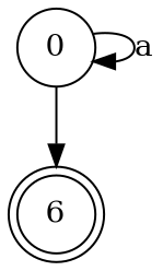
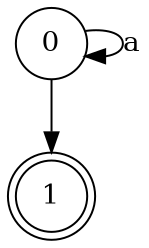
  digraph {
    rankdir=TB
    edge [arrowhead=normal color=black style=solid]
    0 [shape=circle]
-   1 [shape=doublecircle label=6]
+   1 [shape=doublecircle]
    0 -> 0 [label=a]
    0 -> 1
  }
